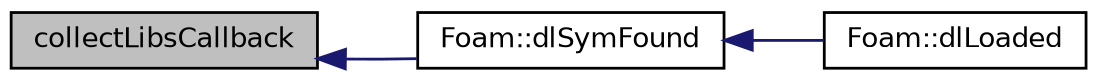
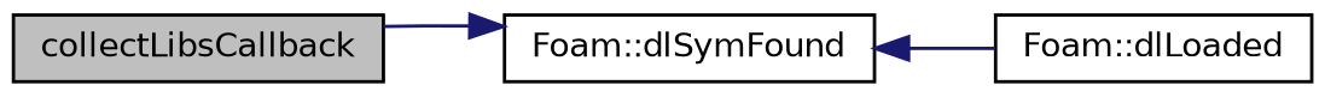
  digraph {
    rankdir=LR
    node [color=black fontname=Helvetica fontsize=10 shape=record]
    edge [color=midnightblue dir=back fontname=Helvetica fontsize=10 labelfontname=Helvetica labelfontsize=10 style=solid]
    n1 [fillcolor=grey75 fontcolor=black height=0.2 label=collectLibsCallback style=filled width=0.4]
    n2 [height=0.2 label="Foam::dlSymFound" width=0.4]
    n3 [height=0.2 label="Foam::dlLoaded" width=0.4]
-   n1 -> n2
+   n2 -> n1
    n2 -> n3
  }
